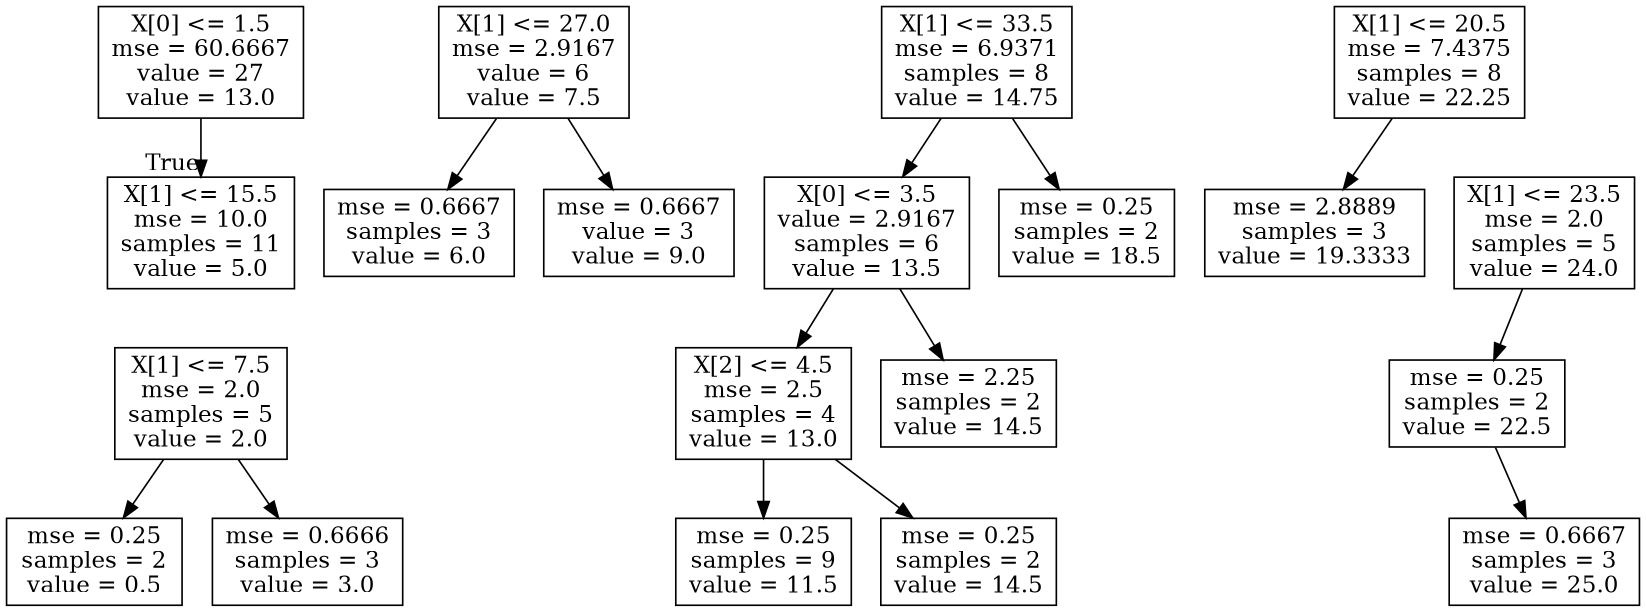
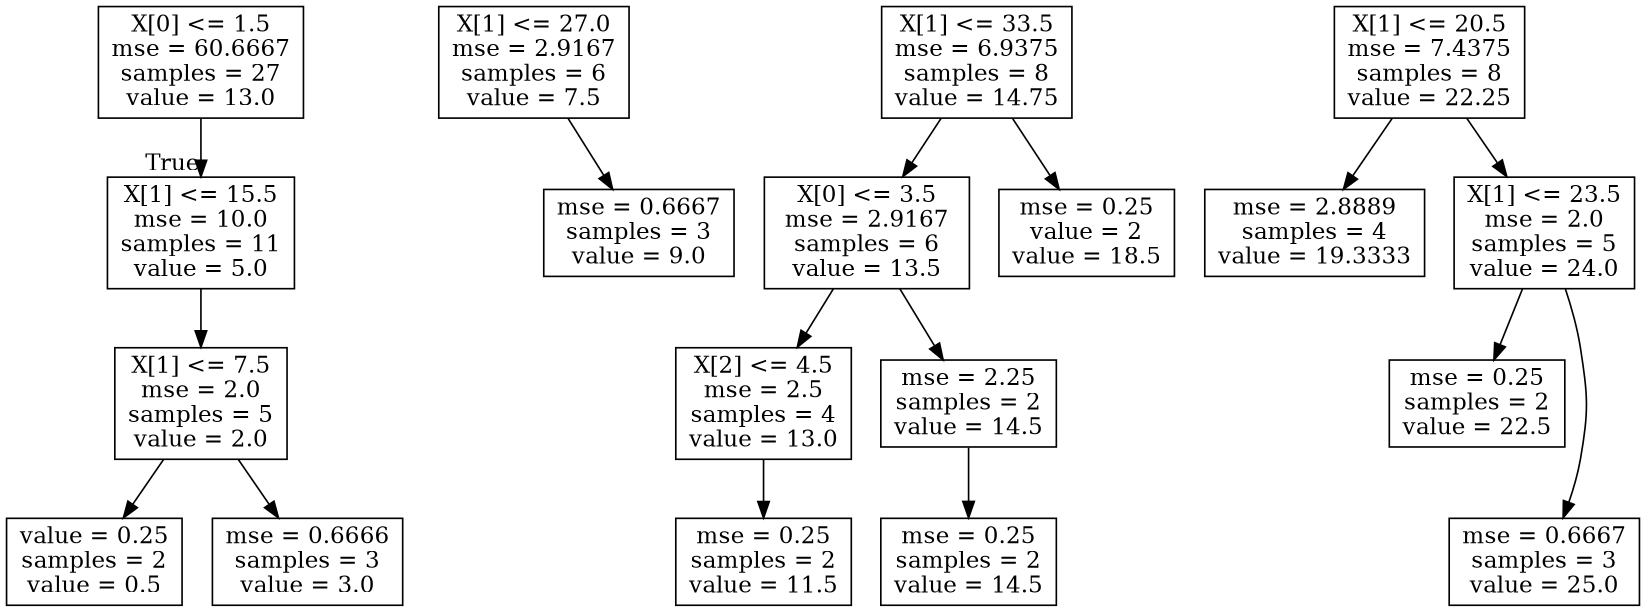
  digraph {
    node [shape=box]
-   n1 [label="X[0] <= 1.5\nmse = 60.6667\nvalue = 27\nvalue = 13.0"]
+   n1 [label="X[0] <= 1.5\nmse = 60.6667\nsamples = 27\nvalue = 13.0"]
    n2 [label="X[1] <= 15.5\nmse = 10.0\nsamples = 11\nvalue = 5.0"]
    n3 [label="X[1] <= 7.5\nmse = 2.0\nsamples = 5\nvalue = 2.0"]
-   n4 [label="mse = 0.25\nsamples = 2\nvalue = 0.5"]
+   n4 [label="value = 0.25\nsamples = 2\nvalue = 0.5"]
    n5 [label="mse = 0.6666\nsamples = 3\nvalue = 3.0"]
-   n6 [label="X[1] <= 27.0\nmse = 2.9167\nvalue = 6\nvalue = 7.5"]
-   n7 [label="mse = 0.6667\nsamples = 3\nvalue = 6.0"]
-   n8 [label="mse = 0.6667\nvalue = 3\nvalue = 9.0"]
-   n9 [label="X[1] <= 33.5\nmse = 6.9371\nsamples = 8\nvalue = 14.75"]
-   n10 [label="X[0] <= 3.5\nvalue = 2.9167\nsamples = 6\nvalue = 13.5"]
-   n11 [label="mse = 0.25\nsamples = 2\nvalue = 18.5"]
+   n6 [label="X[1] <= 27.0\nmse = 2.9167\nsamples = 6\nvalue = 7.5"]
+   n8 [label="mse = 0.6667\nsamples = 3\nvalue = 9.0"]
+   n9 [label="X[1] <= 33.5\nmse = 6.9375\nsamples = 8\nvalue = 14.75"]
+   n10 [label="X[0] <= 3.5\nmse = 2.9167\nsamples = 6\nvalue = 13.5"]
+   n11 [label="mse = 0.25\nvalue = 2\nvalue = 18.5"]
    n12 [label="X[1] <= 20.5\nmse = 7.4375\nsamples = 8\nvalue = 22.25"]
-   n13 [label="mse = 2.8889\nsamples = 3\nvalue = 19.3333"]
+   n13 [label="mse = 2.8889\nsamples = 4\nvalue = 19.3333"]
    n14 [label="X[1] <= 23.5\nmse = 2.0\nsamples = 5\nvalue = 24.0"]
    n15 [label="X[2] <= 4.5\nmse = 2.5\nsamples = 4\nvalue = 13.0"]
    n16 [label="mse = 2.25\nsamples = 2\nvalue = 14.5"]
-   n17 [label="mse = 0.25\nsamples = 9\nvalue = 11.5"]
+   n17 [label="mse = 0.25\nsamples = 2\nvalue = 11.5"]
    n18 [label="mse = 0.25\nsamples = 2\nvalue = 14.5"]
    n19 [label="mse = 0.25\nsamples = 2\nvalue = 22.5"]
    n20 [label="mse = 0.6667\nsamples = 3\nvalue = 25.0"]
    n1 -> n2 [headlabel=True labelangle=45 labeldistance=2.5]
+   n2 -> n3
    n3 -> n4
    n3 -> n5
-   n6 -> n7
    n6 -> n8
    n9 -> n10
    n9 -> n11
    n10 -> n15
    n10 -> n16
    n12 -> n13
+   n12 -> n14
    n14 -> n19
-   n19 -> n20
+   n14 -> n20
    n15 -> n17
-   n15 -> n18
+   n16 -> n18
  }
